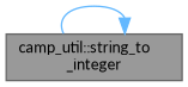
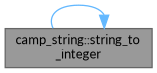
  digraph {
    rankdir=RL
    fontname=Lato
-   n1 [color=gray40 fillcolor=grey60 fontcolor=black fontname=Lato fontsize=10 height=0.2 label="camp_util::string_to\l_integer" shape=box style=filled width=0.4]
+   n1 [color=gray40 fillcolor=grey60 fontcolor=black fontname=Lato fontsize=10 height=0.2 label="camp_string::string_to\l_integer" shape=box style=filled width=0.4]
    n1 -> n1 [color=steelblue1 dir=back fontname=Lato fontsize=10 labelfontname=Helvetica labelfontsize=10 style=solid]
  }
